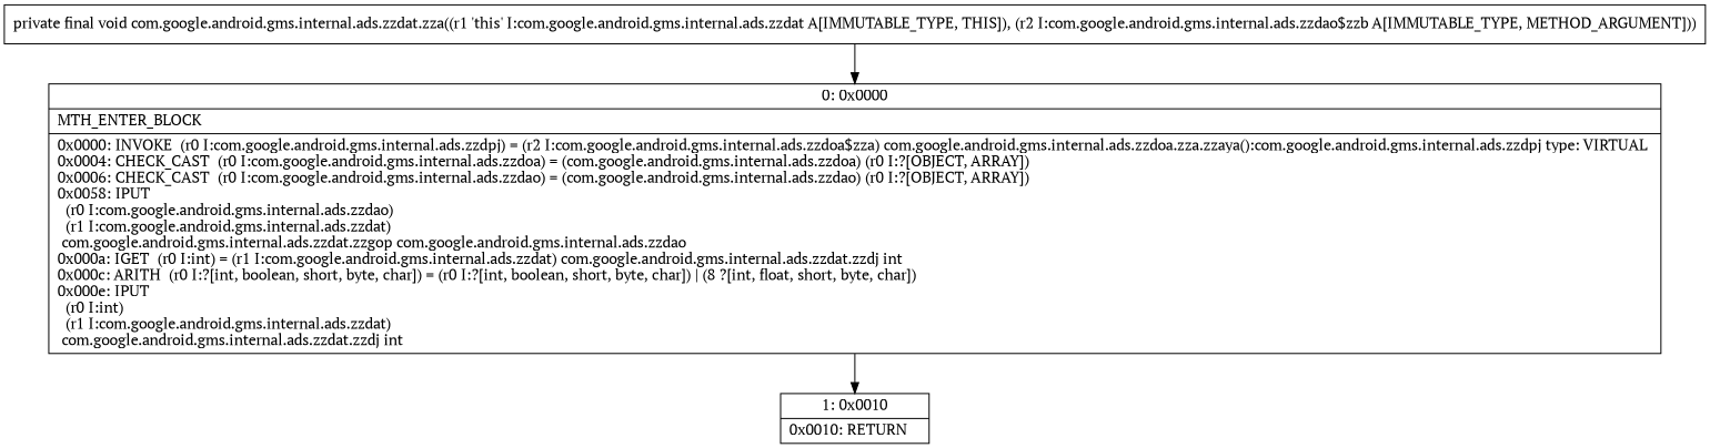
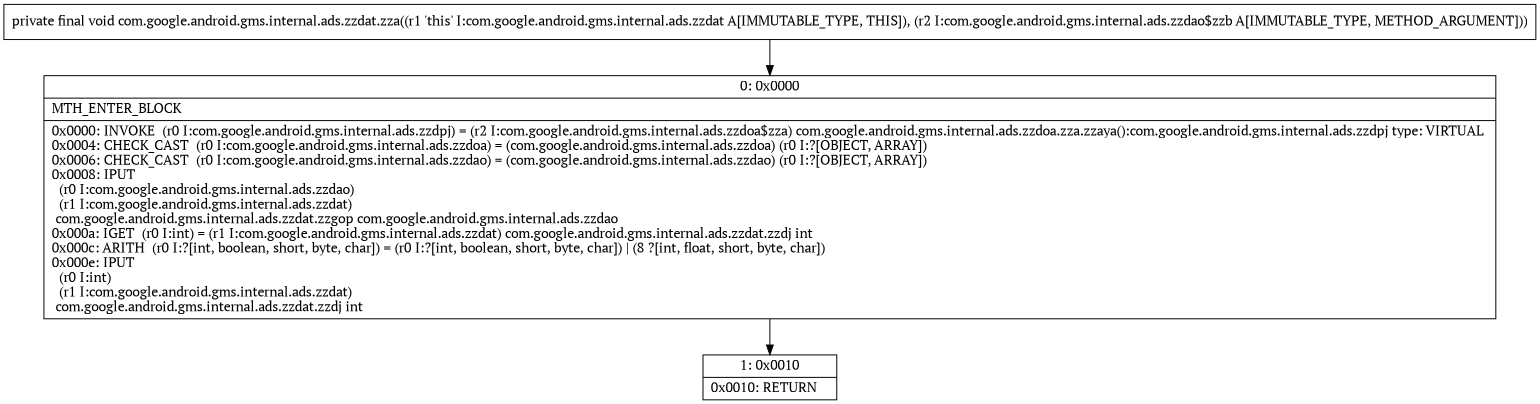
  digraph {
    fontname="PT Serif"
    node [shape=record fontname="PT Serif"]
    edge [fontname="PT Serif"]
-   n1 [label="{0\:\ 0x0000|MTH_ENTER_BLOCK\l|0x0000: INVOKE  (r0 I:com.google.android.gms.internal.ads.zzdpj) = (r2 I:com.google.android.gms.internal.ads.zzdoa$zza) com.google.android.gms.internal.ads.zzdoa.zza.zzaya():com.google.android.gms.internal.ads.zzdpj type: VIRTUAL \l0x0004: CHECK_CAST  (r0 I:com.google.android.gms.internal.ads.zzdoa) = (com.google.android.gms.internal.ads.zzdoa) (r0 I:?[OBJECT, ARRAY]) \l0x0006: CHECK_CAST  (r0 I:com.google.android.gms.internal.ads.zzdao) = (com.google.android.gms.internal.ads.zzdao) (r0 I:?[OBJECT, ARRAY]) \l0x0058: IPUT  \l  (r0 I:com.google.android.gms.internal.ads.zzdao)\l  (r1 I:com.google.android.gms.internal.ads.zzdat)\l com.google.android.gms.internal.ads.zzdat.zzgop com.google.android.gms.internal.ads.zzdao \l0x000a: IGET  (r0 I:int) = (r1 I:com.google.android.gms.internal.ads.zzdat) com.google.android.gms.internal.ads.zzdat.zzdj int \l0x000c: ARITH  (r0 I:?[int, boolean, short, byte, char]) = (r0 I:?[int, boolean, short, byte, char]) \| (8 ?[int, float, short, byte, char]) \l0x000e: IPUT  \l  (r0 I:int)\l  (r1 I:com.google.android.gms.internal.ads.zzdat)\l com.google.android.gms.internal.ads.zzdat.zzdj int \l}"]
+   n1 [label="{0\:\ 0x0000|MTH_ENTER_BLOCK\l|0x0000: INVOKE  (r0 I:com.google.android.gms.internal.ads.zzdpj) = (r2 I:com.google.android.gms.internal.ads.zzdoa$zza) com.google.android.gms.internal.ads.zzdoa.zza.zzaya():com.google.android.gms.internal.ads.zzdpj type: VIRTUAL \l0x0004: CHECK_CAST  (r0 I:com.google.android.gms.internal.ads.zzdoa) = (com.google.android.gms.internal.ads.zzdoa) (r0 I:?[OBJECT, ARRAY]) \l0x0006: CHECK_CAST  (r0 I:com.google.android.gms.internal.ads.zzdao) = (com.google.android.gms.internal.ads.zzdao) (r0 I:?[OBJECT, ARRAY]) \l0x0008: IPUT  \l  (r0 I:com.google.android.gms.internal.ads.zzdao)\l  (r1 I:com.google.android.gms.internal.ads.zzdat)\l com.google.android.gms.internal.ads.zzdat.zzgop com.google.android.gms.internal.ads.zzdao \l0x000a: IGET  (r0 I:int) = (r1 I:com.google.android.gms.internal.ads.zzdat) com.google.android.gms.internal.ads.zzdat.zzdj int \l0x000c: ARITH  (r0 I:?[int, boolean, short, byte, char]) = (r0 I:?[int, boolean, short, byte, char]) \| (8 ?[int, float, short, byte, char]) \l0x000e: IPUT  \l  (r0 I:int)\l  (r1 I:com.google.android.gms.internal.ads.zzdat)\l com.google.android.gms.internal.ads.zzdat.zzdj int \l}"]
    n2 [label="{1\:\ 0x0010|0x0010: RETURN   \l}"]
    n3 [label="{private final void com.google.android.gms.internal.ads.zzdat.zza((r1 'this' I:com.google.android.gms.internal.ads.zzdat A[IMMUTABLE_TYPE, THIS]), (r2 I:com.google.android.gms.internal.ads.zzdao$zzb A[IMMUTABLE_TYPE, METHOD_ARGUMENT])) }"]
    n1 -> n2
    n3 -> n1
  }
